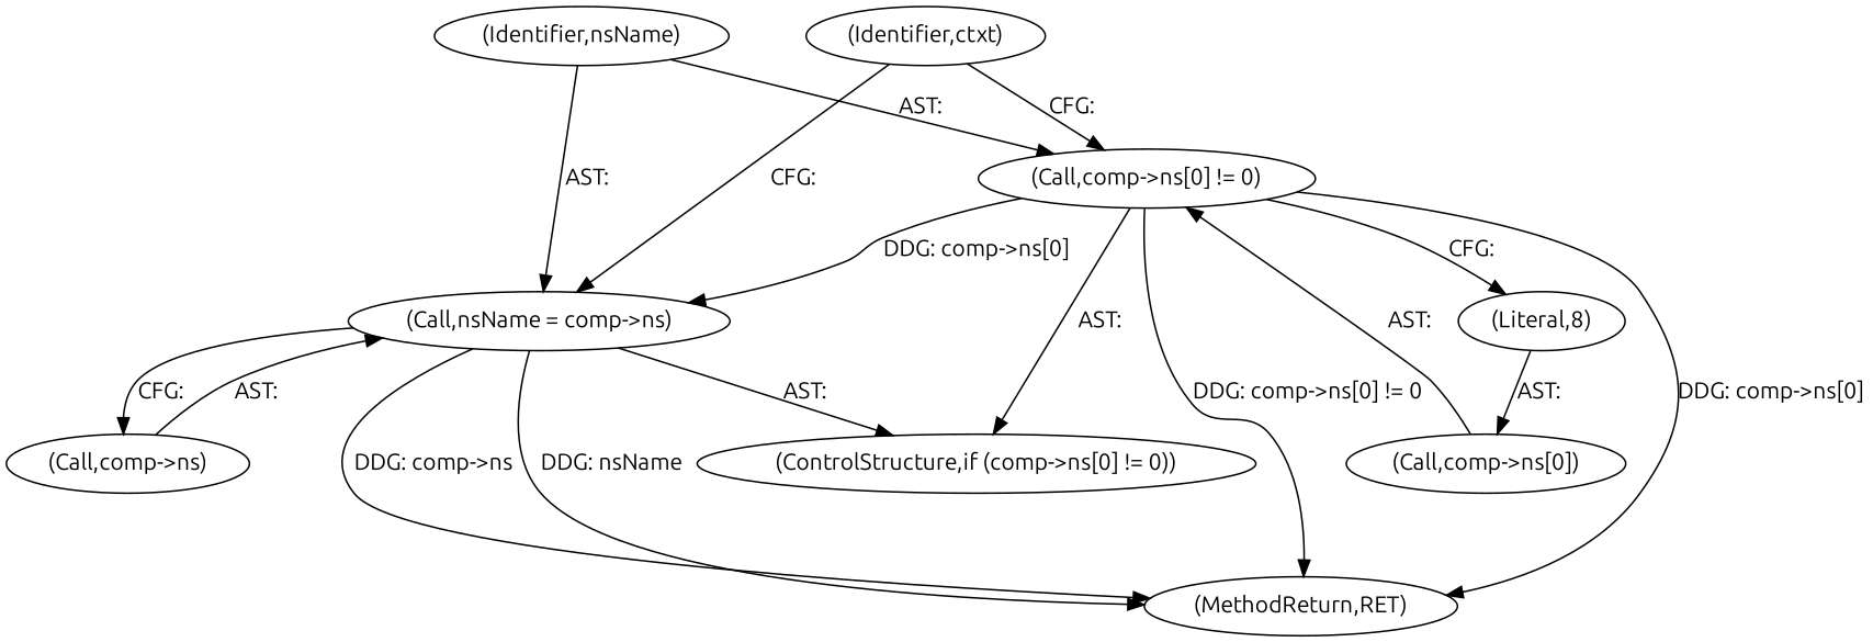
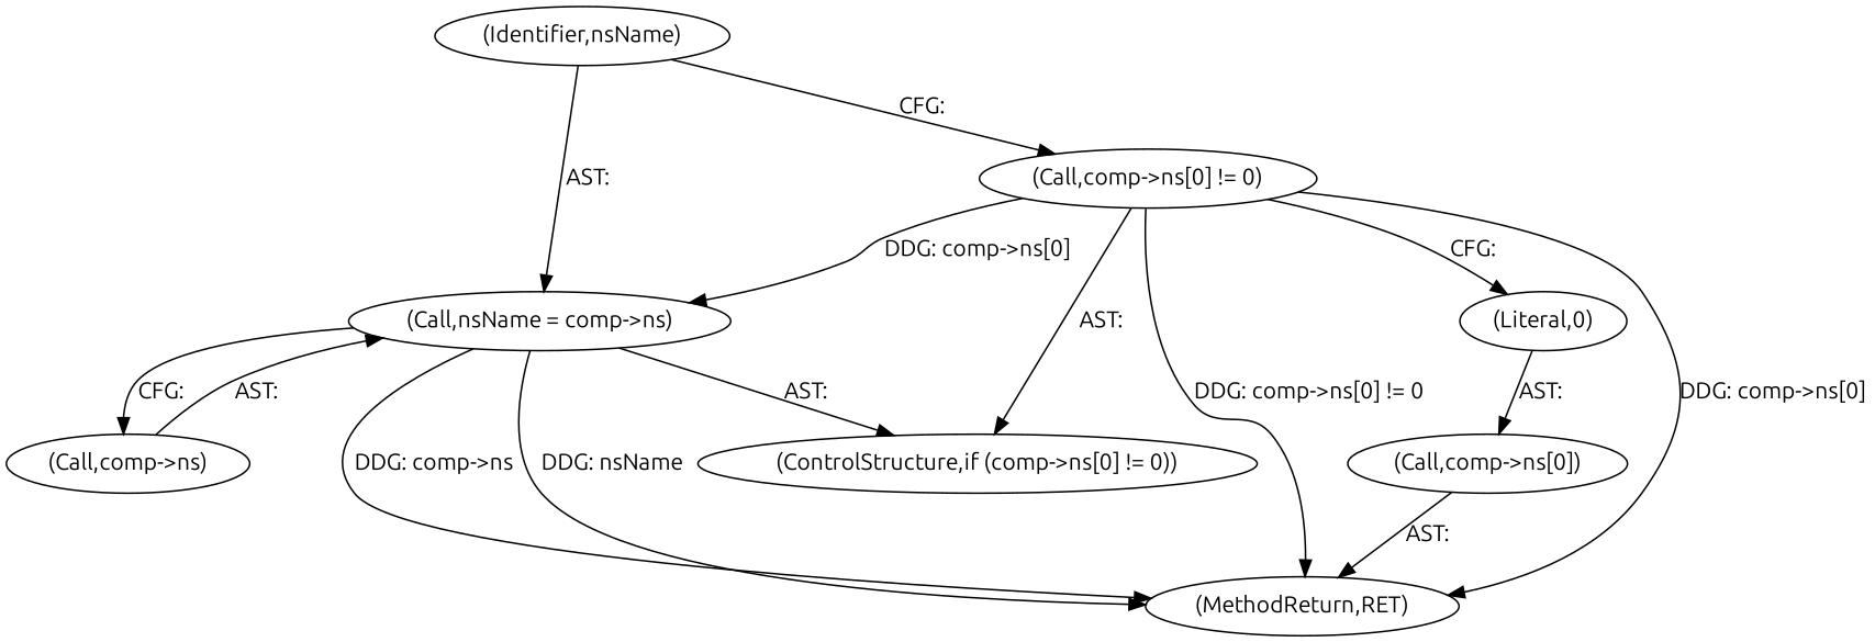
  digraph {
    fontname=Ubuntu
    node [fontname=Ubuntu]
    edge [fontname=Ubuntu]
    n1 [label="(Call,comp->ns[0] != 0)"]
    n2 [label="(Call,nsName = comp->ns)"]
    n3 [label="(MethodReturn,RET)"]
    n4 [label="(ControlStructure,if (comp->ns[0] != 0))"]
-   n5 [label="(Literal,8)"]
+   n5 [label="(Literal,0)"]
    n6 [label="(Call,comp->ns)"]
    n7 [label="(Call,comp->ns[0])"]
-   n8 [label="(Identifier,ctxt)"]
    n9 [label="(Identifier,nsName)"]
    n1 -> n2 [label="DDG: comp->ns[0]"]
    n1 -> n3 [label="DDG: comp->ns[0]"]
    n1 -> n3 [label="DDG: comp->ns[0] != 0"]
    n1 -> n4 [label="AST: "]
    n1 -> n5 [label="CFG: "]
    n2 -> n3 [label="DDG: nsName"]
    n2 -> n3 [label="DDG: comp->ns"]
    n2 -> n4 [label="AST: "]
    n2 -> n6 [label="CFG: "]
    n5 -> n7 [label="AST: "]
    n6 -> n2 [label="AST: "]
-   n7 -> n1 [label="AST: "]
-   n8 -> n1 [label="CFG: "]
-   n8 -> n2 [label="CFG: "]
-   n9 -> n1 [label="AST: "]
+   n7 -> n3 [label="AST: "]
+   n9 -> n1 [label="CFG: "]
    n9 -> n2 [label="AST: "]
  }
